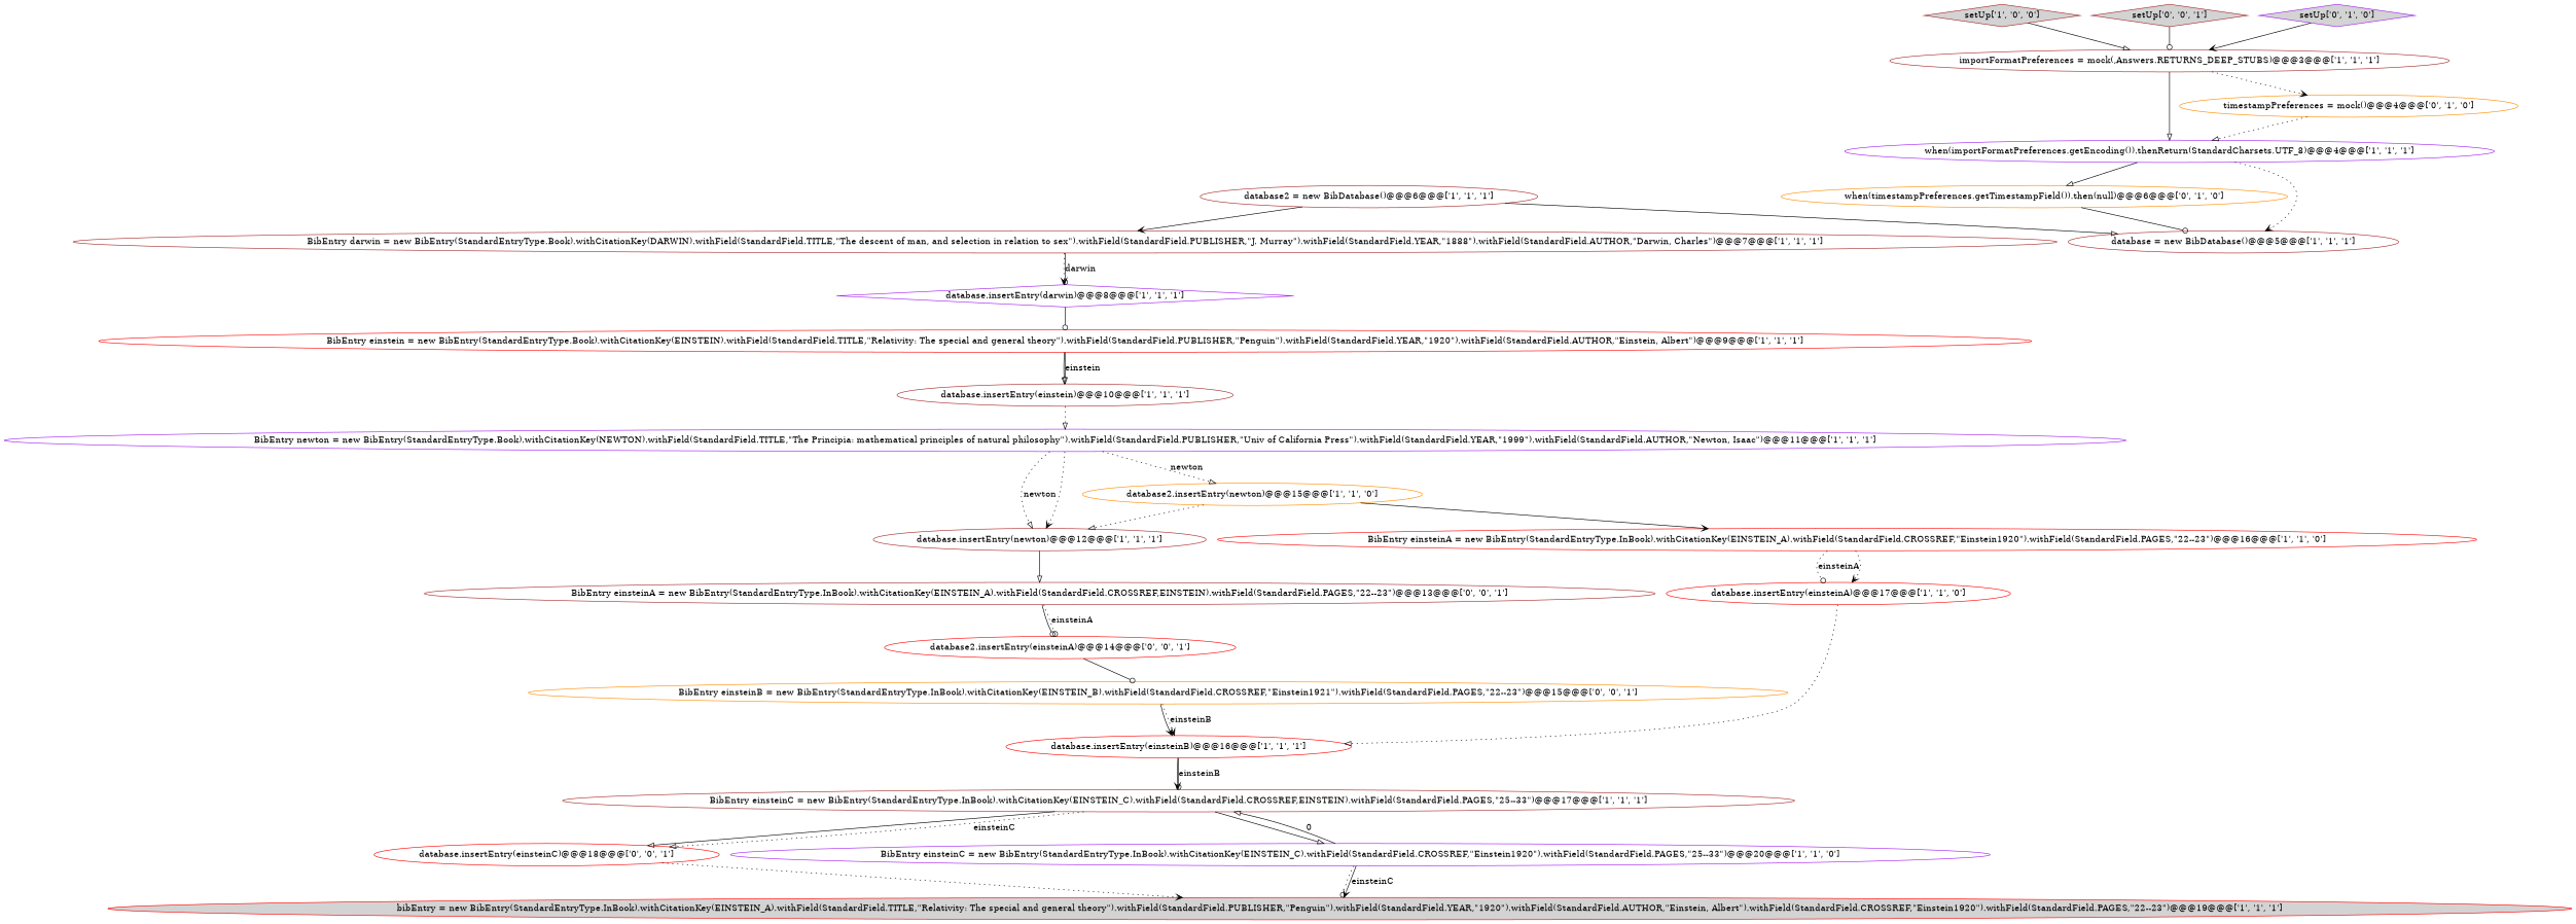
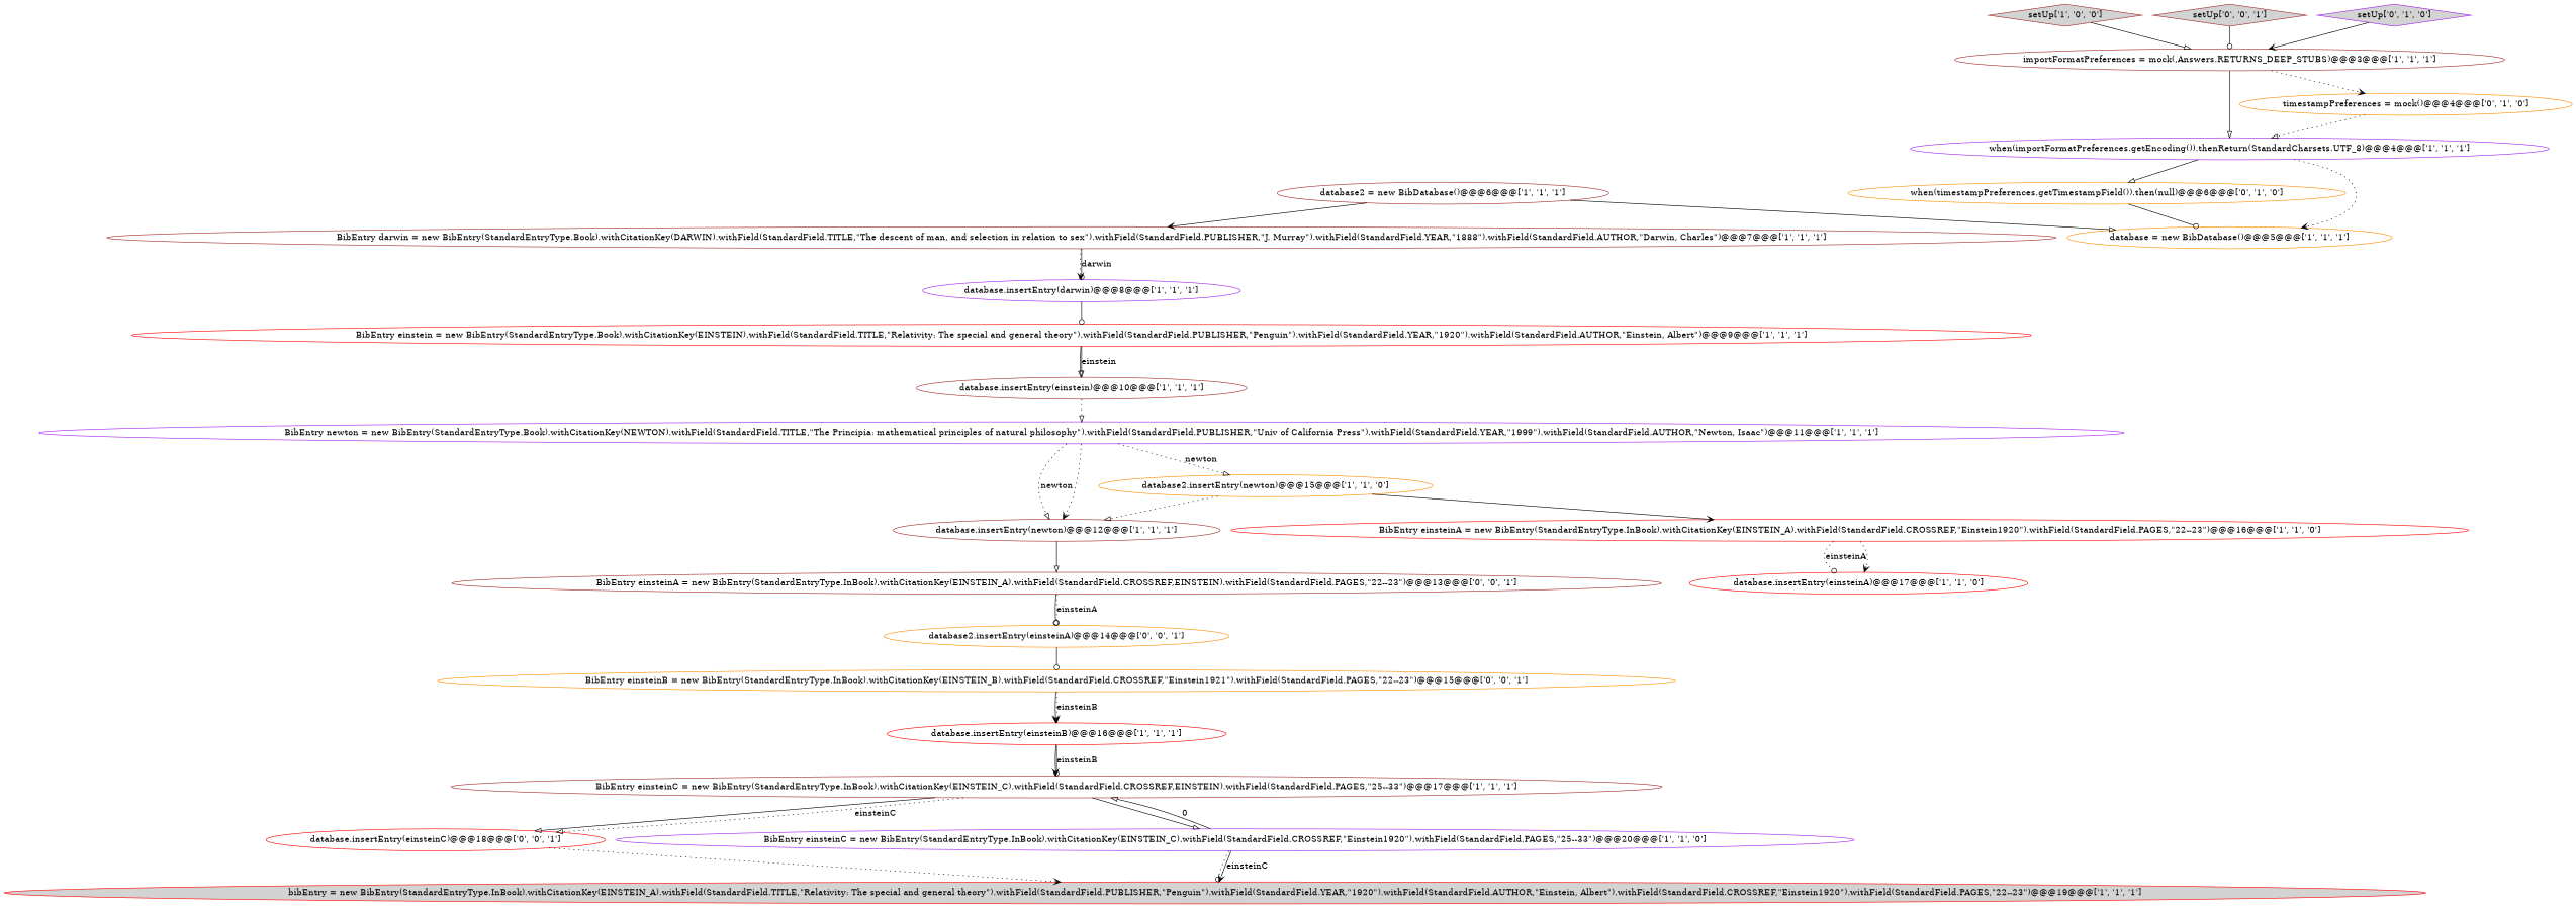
  digraph {
    node [color=brown fillcolor=white shape=ellipse style=filled]
    edge [arrowhead=onormal style=solid]
    n1 [color=red label="BibEntry einsteinA = new BibEntry(StandardEntryType.InBook).withCitationKey(EINSTEIN_A).withField(StandardField.CROSSREF,\"Einstein1920\").withField(StandardField.PAGES,\"22--23\")@@@16@@@['1', '1', '0']"]
    n2 [color=red label="database.insertEntry(einsteinA)@@@17@@@['1', '1', '0']"]
    n3 [color=red label="database.insertEntry(einsteinB)@@@16@@@['1', '1', '1']"]
    n4 [label="BibEntry einsteinA = new BibEntry(StandardEntryType.InBook).withCitationKey(EINSTEIN_A).withField(StandardField.CROSSREF,EINSTEIN).withField(StandardField.PAGES,\"22--23\")@@@13@@@['0', '0', '1']"]
-   n5 [color=red label="database2.insertEntry(einsteinA)@@@14@@@['0', '0', '1']"]
+   n5 [color=darkorange label="database2.insertEntry(einsteinA)@@@14@@@['0', '0', '1']"]
    n6 [color=darkorange label="BibEntry einsteinB = new BibEntry(StandardEntryType.InBook).withCitationKey(EINSTEIN_B).withField(StandardField.CROSSREF,\"Einstein1921\").withField(StandardField.PAGES,\"22--23\")@@@15@@@['0', '0', '1']"]
    n7 [fillcolor=lightgray label="setUp['1', '0', '0']" shape=diamond]
    n8 [label="importFormatPreferences = mock(,Answers.RETURNS_DEEP_STUBS)@@@3@@@['1', '1', '1']"]
    n9 [color=purple label="when(importFormatPreferences.getEncoding()).thenReturn(StandardCharsets.UTF_8)@@@4@@@['1', '1', '1']"]
    n10 [color=darkorange label="timestampPreferences = mock()@@@4@@@['0', '1', '0']"]
    n11 [color=red label="database.insertEntry(einsteinC)@@@18@@@['0', '0', '1']"]
    n12 [color=red fillcolor=lightgray label="bibEntry = new BibEntry(StandardEntryType.InBook).withCitationKey(EINSTEIN_A).withField(StandardField.TITLE,\"Relativity: The special and general theory\").withField(StandardField.PUBLISHER,\"Penguin\").withField(StandardField.YEAR,\"1920\").withField(StandardField.AUTHOR,\"Einstein, Albert\").withField(StandardField.CROSSREF,\"Einstein1920\").withField(StandardField.PAGES,\"22--23\")@@@19@@@['1', '1', '1']"]
    n13 [fillcolor=lightgray label="setUp['0', '0', '1']" shape=diamond]
    n14 [color=red label="BibEntry einstein = new BibEntry(StandardEntryType.Book).withCitationKey(EINSTEIN).withField(StandardField.TITLE,\"Relativity: The special and general theory\").withField(StandardField.PUBLISHER,\"Penguin\").withField(StandardField.YEAR,\"1920\").withField(StandardField.AUTHOR,\"Einstein, Albert\")@@@9@@@['1', '1', '1']"]
    n15 [label="database.insertEntry(einstein)@@@10@@@['1', '1', '1']"]
    n16 [color=purple label="BibEntry newton = new BibEntry(StandardEntryType.Book).withCitationKey(NEWTON).withField(StandardField.TITLE,\"The Principia: mathematical principles of natural philosophy\").withField(StandardField.PUBLISHER,\"Univ of California Press\").withField(StandardField.YEAR,\"1999\").withField(StandardField.AUTHOR,\"Newton, Isaac\")@@@11@@@['1', '1', '1']"]
    n17 [label="BibEntry einsteinC = new BibEntry(StandardEntryType.InBook).withCitationKey(EINSTEIN_C).withField(StandardField.CROSSREF,EINSTEIN).withField(StandardField.PAGES,\"25--33\")@@@17@@@['1', '1', '1']"]
    n18 [color=purple label="BibEntry einsteinC = new BibEntry(StandardEntryType.InBook).withCitationKey(EINSTEIN_C).withField(StandardField.CROSSREF,\"Einstein1920\").withField(StandardField.PAGES,\"25--33\")@@@20@@@['1', '1', '0']"]
    n19 [color=darkorange label="when(timestampPreferences.getTimestampField()).then(null)@@@6@@@['0', '1', '0']"]
-   n20 [label="database = new BibDatabase()@@@5@@@['1', '1', '1']"]
+   n20 [color=darkorange label="database = new BibDatabase()@@@5@@@['1', '1', '1']"]
    n21 [color=purple fillcolor=lightgray label="setUp['0', '1', '0']" shape=diamond]
-   n22 [color=purple label="database.insertEntry(darwin)@@@8@@@['1', '1', '1']" shape=diamond]
+   n22 [color=purple label="database.insertEntry(darwin)@@@8@@@['1', '1', '1']"]
    n23 [label="database2 = new BibDatabase()@@@6@@@['1', '1', '1']"]
    n24 [label="BibEntry darwin = new BibEntry(StandardEntryType.Book).withCitationKey(DARWIN).withField(StandardField.TITLE,\"The descent of man, and selection in relation to sex\").withField(StandardField.PUBLISHER,\"J. Murray\").withField(StandardField.YEAR,\"1888\").withField(StandardField.AUTHOR,\"Darwin, Charles\")@@@7@@@['1', '1', '1']"]
    n25 [label="database.insertEntry(newton)@@@12@@@['1', '1', '1']"]
    n26 [color=darkorange label="database2.insertEntry(newton)@@@15@@@['1', '1', '0']"]
    n1 -> n2 [arrowhead=odot label=einsteinA style=dotted]
    n1 -> n2 [arrowhead=vee style=dotted]
-   n2 -> n3 [style=dotted]
    n3 -> n17 [arrowhead=vee]
    n3 -> n17 [arrowhead=odot label=einsteinB]
    n4 -> n5 [arrowhead=odot]
    n4 -> n5 [arrowhead=odot label=einsteinA style=dotted]
    n5 -> n6 [arrowhead=odot]
    n6 -> n3 [arrowhead=vee]
    n6 -> n3 [arrowhead=vee label=einsteinB style=dotted]
    n7 -> n8
    n8 -> n9
    n8 -> n10 [arrowhead=vee style=dotted]
    n9 -> n19
    n9 -> n20 [arrowhead=vee style=dotted]
    n10 -> n9 [style=dotted]
    n11 -> n12 [arrowhead=vee style=dotted]
    n13 -> n8 [arrowhead=odot]
    n14 -> n15
    n14 -> n15 [label=einstein]
    n15 -> n16 [style=dotted]
    n16 -> n25 [label=newton style=dotted]
    n16 -> n25 [arrowhead=vee style=dotted]
    n16 -> n26 [label=newton style=dotted]
    n17 -> n11
    n17 -> n11 [label=einsteinC style=dotted]
    n17 -> n18
    n18 -> n12 [arrowhead=odot style=dotted]
    n18 -> n12 [arrowhead=vee label=einsteinC]
    n18 -> n17 [label=0]
    n19 -> n20 [arrowhead=odot]
    n21 -> n8 [arrowhead=vee]
    n22 -> n14 [arrowhead=odot]
    n23 -> n20
    n23 -> n24 [arrowhead=vee]
    n24 -> n22 [arrowhead=vee style=dotted]
    n24 -> n22 [arrowhead=odot label=darwin]
    n25 -> n4
    n26 -> n1 [arrowhead=vee]
    n26 -> n25 [style=dotted]
  }
